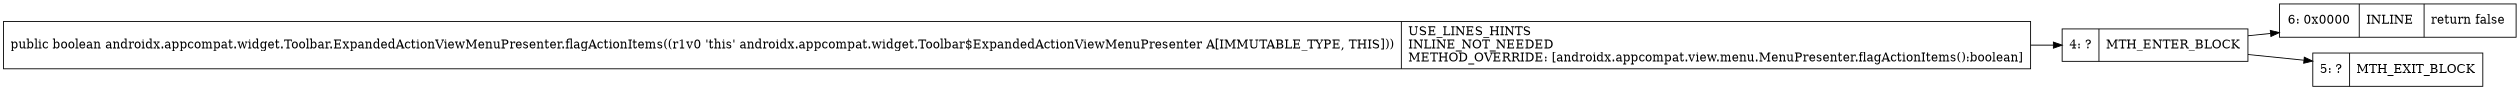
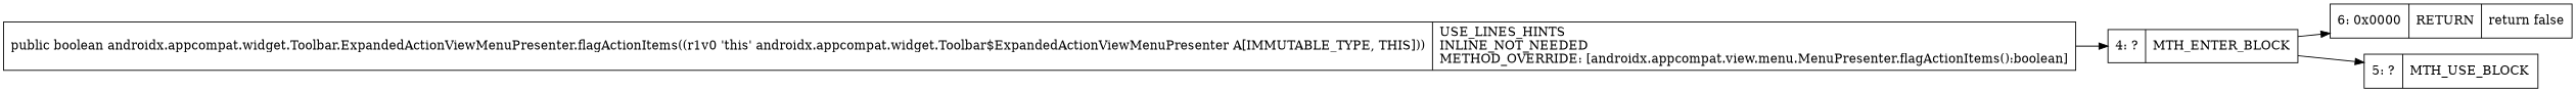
  digraph {
    rankdir=LR
    node [shape=record]
    n1 [label="{4\:\ ?|MTH_ENTER_BLOCK\l}"]
-   n2 [label="{6\:\ 0x0000|INLINE\l|return false\l}"]
-   n3 [label="{5\:\ ?|MTH_EXIT_BLOCK\l}"]
+   n2 [label="{6\:\ 0x0000|RETURN\l|return false\l}"]
+   n3 [label="{5\:\ ?|MTH_USE_BLOCK\l}"]
    n4 [label="{public boolean androidx.appcompat.widget.Toolbar.ExpandedActionViewMenuPresenter.flagActionItems((r1v0 'this' androidx.appcompat.widget.Toolbar$ExpandedActionViewMenuPresenter A[IMMUTABLE_TYPE, THIS]))  | USE_LINES_HINTS\lINLINE_NOT_NEEDED\lMETHOD_OVERRIDE: [androidx.appcompat.view.menu.MenuPresenter.flagActionItems():boolean]\l}"]
    n1 -> n2
    n1 -> n3
    n4 -> n1
  }
